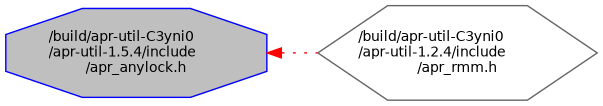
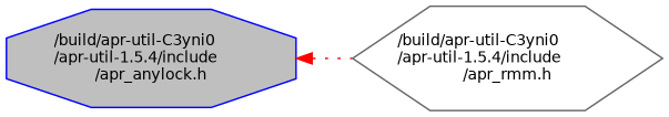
  digraph {
    rankdir=LR
    node [fontname=Helvetica fontsize=10 style=filled]
    n1 [color=blue fillcolor=grey75 fontcolor=black height=0.2 label="/build/apr-util-C3yni0\l/apr-util-1.5.4/include\l/apr_anylock.h" shape=octagon width=0.4]
-   n2 [color=gray40 fillcolor=white height=0.2 label="/build/apr-util-C3yni0\l/apr-util-1.2.4/include\l/apr_rmm.h" shape=hexagon width=0.4]
+   n2 [color=gray40 fillcolor=white height=0.2 label="/build/apr-util-C3yni0\l/apr-util-1.5.4/include\l/apr_rmm.h" shape=hexagon width=0.4]
    n1 -> n2 [color=red dir=back fontname=Helvetica fontsize=10 labelfontname=Helvetica labelfontsize=10 style=dotted]
  }
